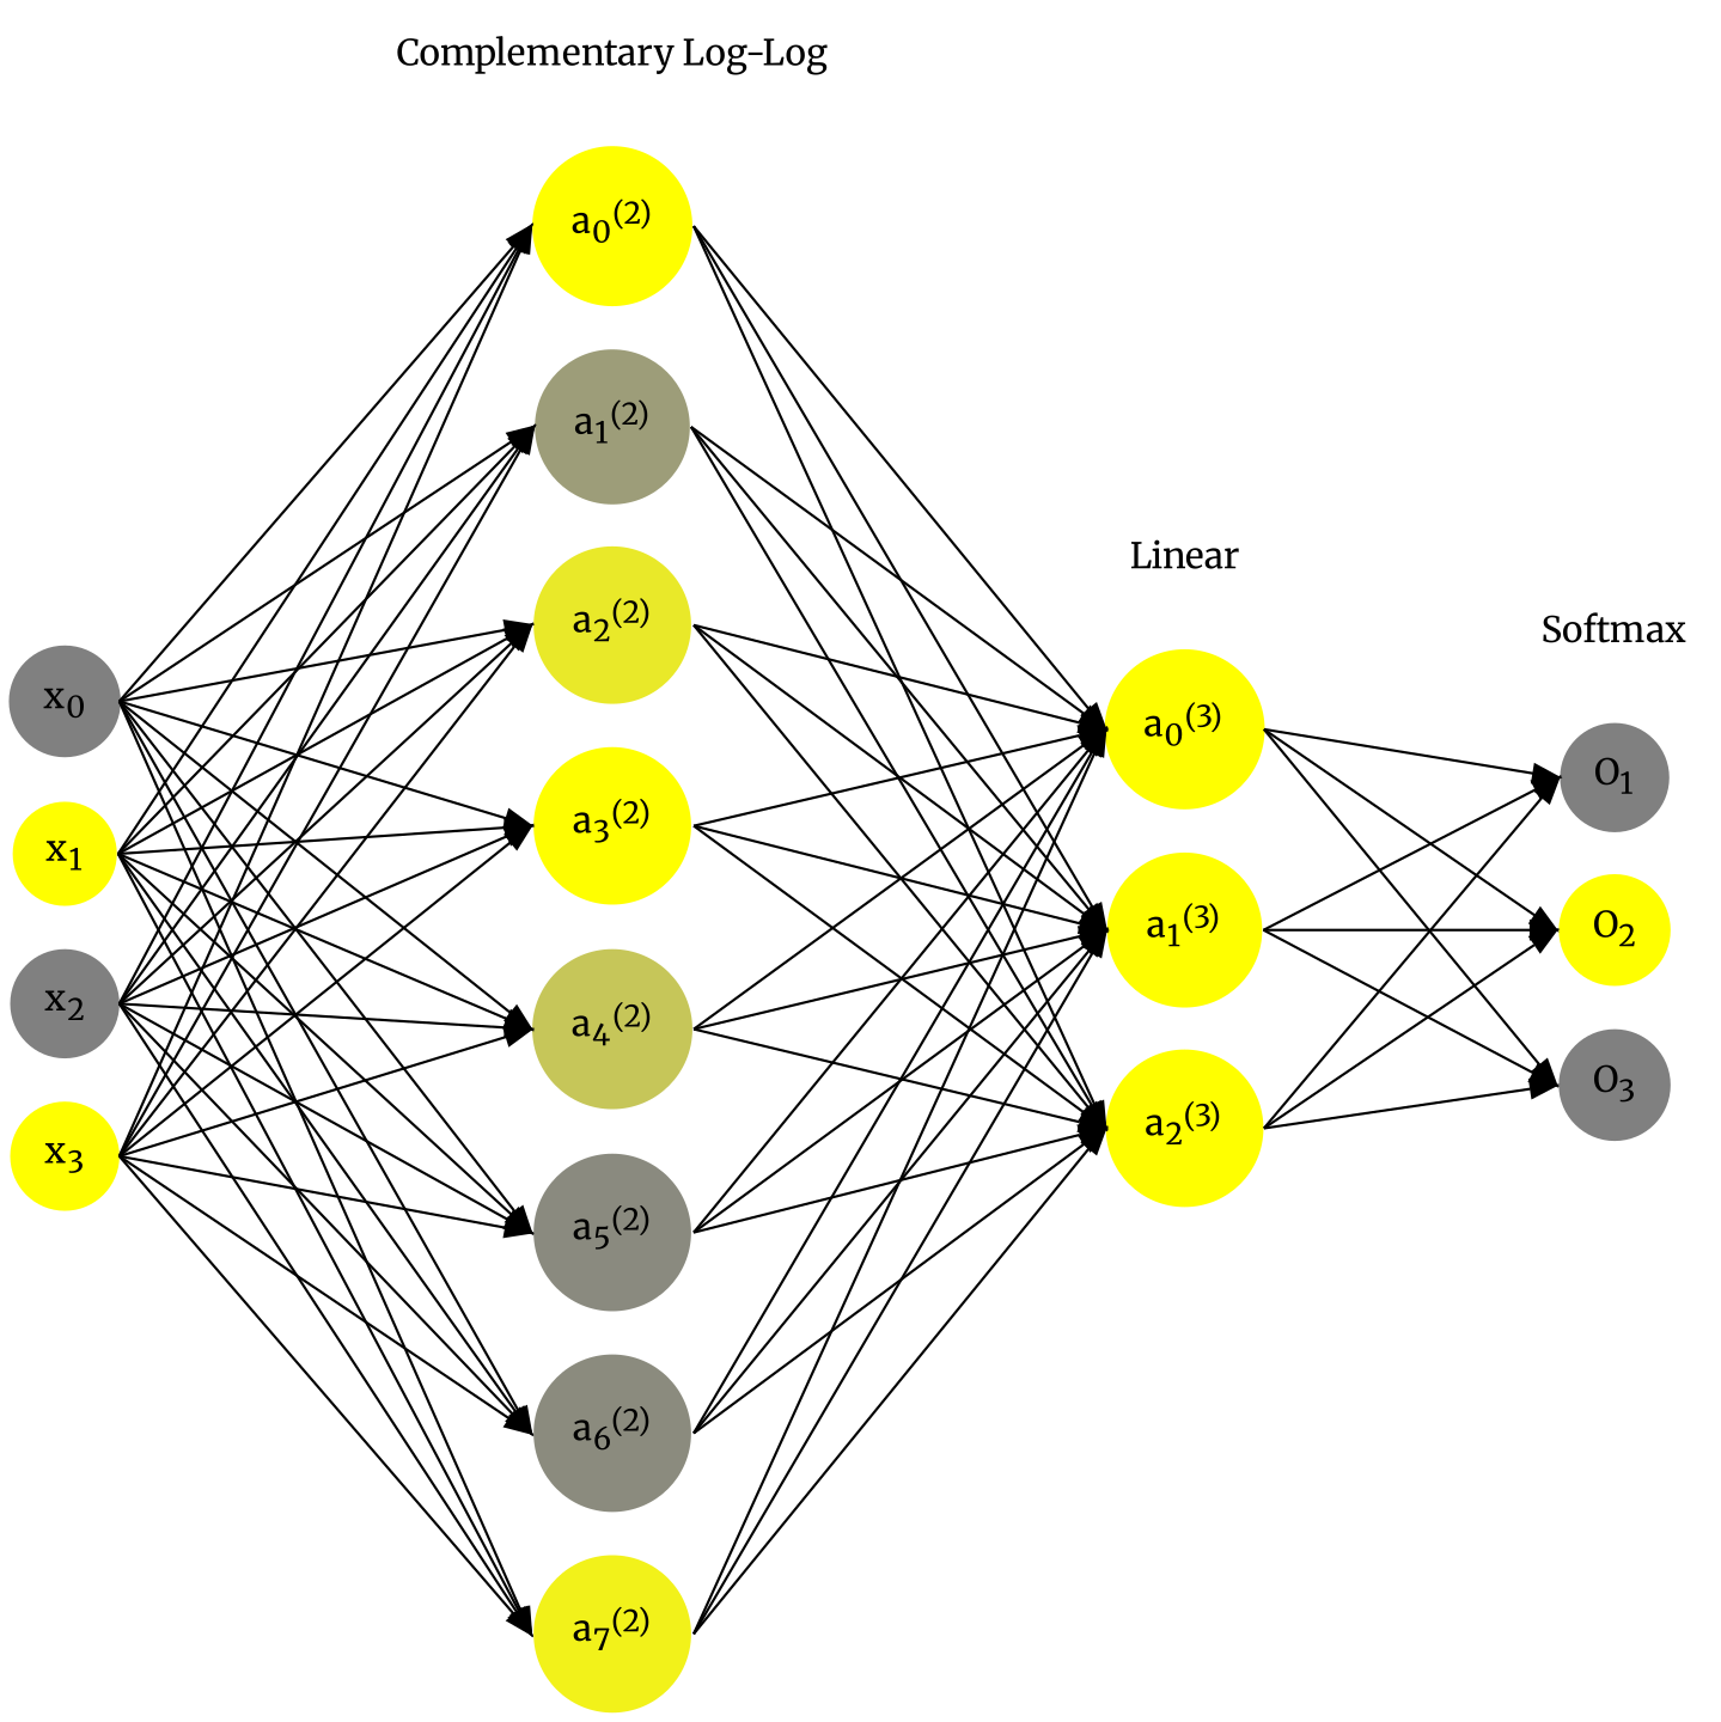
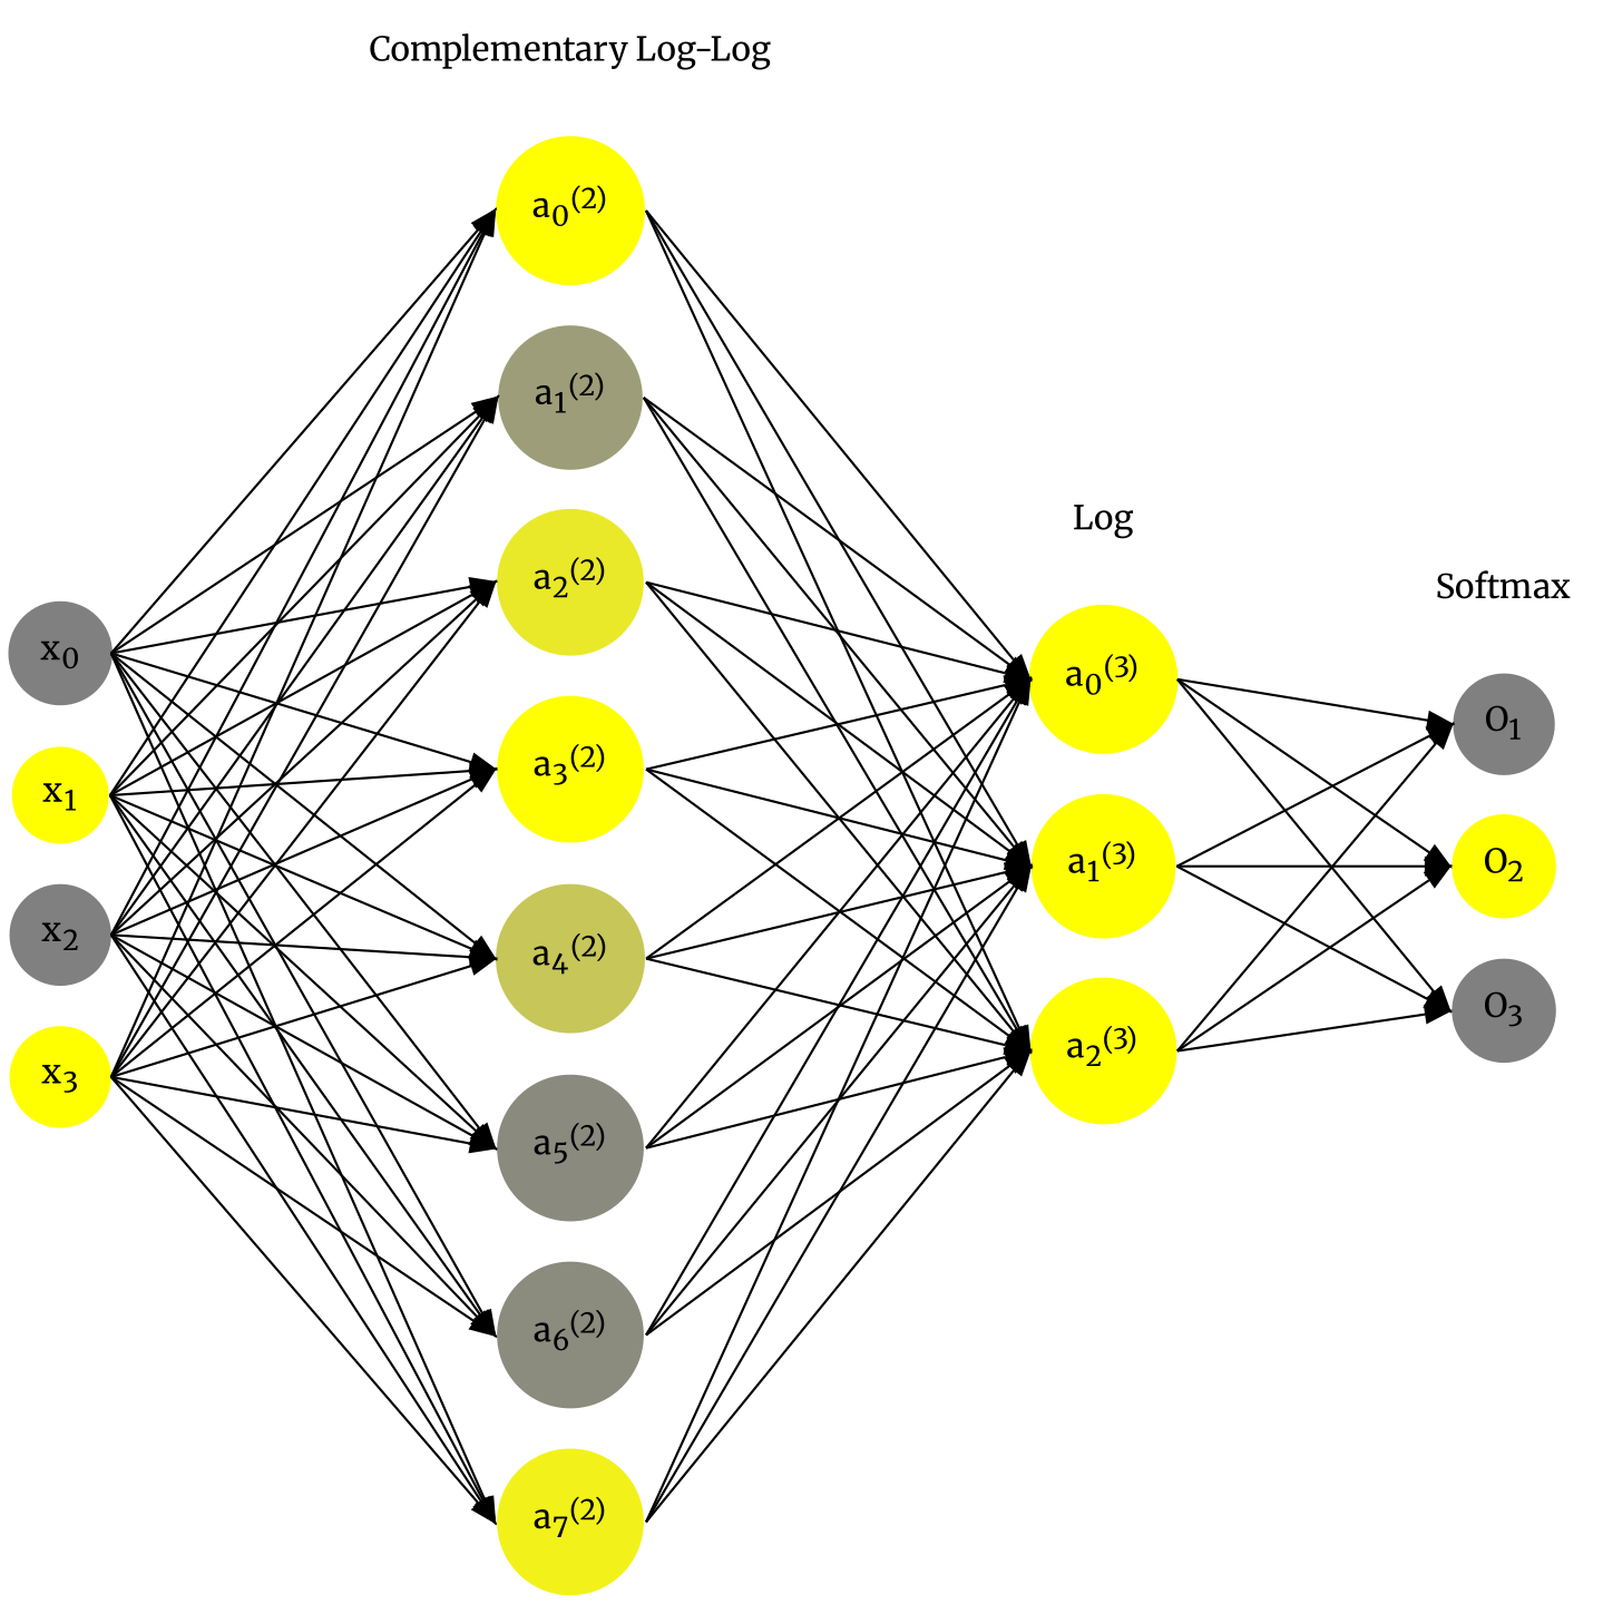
  digraph {
    rankdir=LR
    ranksep=1.4
    splines=false
    fontname=Merriweather
    node [color="0.1667, 0.0, 0.5" fillcolor="0.1667, 0.0, 0.5" shape=circle style=filled fontname=Merriweather]
    edge [headport=w style=solid tailport=e fontname=Merriweather]
    n1 [label=<x<sub>0</sub>>]
    n2 [color="0.1667, 1.0, 1.0" fillcolor="0.1667, 1.0, 1.0" label=<x<sub>1</sub>>]
    n3 [label=<x<sub>2</sub>>]
    n4 [color="0.1667, 1.0, 1.0" fillcolor="0.1667, 1.0, 1.0" label=<x<sub>3</sub>>]
    n5 [color="0.1667, 0.998514, 0.999257" fillcolor="0.1667, 0.998514, 0.999257" label=<a<sub>0</sub><sup>(2)</sup>>]
    n6 [color="0.1667, 0.233068, 0.616534" fillcolor="0.1667, 0.233068, 0.616534" label=<a<sub>1</sub><sup>(2)</sup>>]
    n7 [color="0.1667, 0.821538, 0.910769" fillcolor="0.1667, 0.821538, 0.910769" label=<a<sub>2</sub><sup>(2)</sup>>]
    n8 [color="0.1667, 0.999994, 0.999997" fillcolor="0.1667, 0.999994, 0.999997" label=<a<sub>3</sub><sup>(2)</sup>>]
    n9 [color="0.1667, 0.551348, 0.775674" fillcolor="0.1667, 0.551348, 0.775674" label=<a<sub>4</sub><sup>(2)</sup>>]
    n10 [color="0.1667, 0.079947, 0.539973" fillcolor="0.1667, 0.079947, 0.539973" label=<a<sub>5</sub><sup>(2)</sup>>]
    n11 [color="0.1667, 0.091547, 0.545774" fillcolor="0.1667, 0.091547, 0.545774" label=<a<sub>6</sub><sup>(2)</sup>>]
    n12 [color="0.1667, 0.892544, 0.946272" fillcolor="0.1667, 0.892544, 0.946272" label=<a<sub>7</sub><sup>(2)</sup>>]
    n13 [color="0.1667, 14.170415, 7.585207" fillcolor="0.1667, 14.170415, 7.585207" label=<a<sub>0</sub><sup>(3)</sup>>]
    n14 [color="0.1667, 7.916750, 4.458375" fillcolor="0.1667, 7.916750, 4.458375" label=<a<sub>1</sub><sup>(3)</sup>>]
    n15 [color="0.1667, 5.025893, 3.012946" fillcolor="0.1667, 5.025893, 3.012946" label=<a<sub>2</sub><sup>(3)</sup>>]
    n16 [label=<O<sub>1</sub>>]
    n17 [color="0.1667, 1.0, 1.0" fillcolor="0.1667, 1.0, 1.0" label=<O<sub>2</sub>>]
    n18 [label=<O<sub>3</sub>>]
    n19 [label="Complementary Log-Log" shape=plaintext color="" fillcolor="" style=""]
-   n20 [label=Linear shape=plaintext color="" fillcolor="" style=""]
+   n20 [label=Log shape=plaintext color="" fillcolor="" style=""]
    n21 [label=Softmax shape=plaintext color="" fillcolor="" style=""]
    subgraph sub_1 {
      n1
    }
    subgraph sub_2 {
      n2
    }
    subgraph sub_3 {
      n3
    }
    subgraph sub_4 {
      n4
    }
    subgraph sub_5 {
      n5
    }
    subgraph sub_6 {
      n6
    }
    subgraph sub_7 {
      n7
    }
    subgraph sub_8 {
      n8
    }
    subgraph sub_9 {
      n9
    }
    subgraph sub_10 {
      n10
    }
    subgraph sub_11 {
      n11
    }
    subgraph sub_12 {
      n12
    }
    subgraph sub_13 {
      n13
    }
    subgraph sub_14 {
      n14
    }
    subgraph sub_15 {
      n15
    }
    subgraph sub_16 {
      n16
    }
    subgraph sub_17 {
      n17
    }
    subgraph sub_18 {
      n18
    }
    subgraph sub_19 {
      rank=same
      n1
      n2
      n3
      n4
    }
    subgraph sub_20 {
      rank=same
      n5
      n6
      n7
      n8
      n9
      n10
      n11
      n12
    }
    subgraph sub_21 {
      rank=same
      n13
      n14
      n15
    }
    subgraph sub_22 {
      rank=same
      n16
      n17
      n18
    }
    subgraph sub_23 {
      rank=same
      n5
      n19
    }
    subgraph sub_24 {
      rank=same
      n13
      n20
    }
    subgraph sub_25 {
      rank=same
      n16
      n21
    }
    n1 -> n2 [style=invis]
    n1 -> n5
    n1 -> n6
    n1 -> n7
    n1 -> n8
    n1 -> n9
    n1 -> n10
    n1 -> n11
    n1 -> n12
    n2 -> n3 [style=invis]
    n2 -> n5
    n2 -> n6
    n2 -> n7
    n2 -> n8
    n2 -> n9
    n2 -> n10
    n2 -> n11
    n2 -> n12
    n3 -> n4 [style=invis]
    n3 -> n5
    n3 -> n6
    n3 -> n7
    n3 -> n8
    n3 -> n9
    n3 -> n10
    n3 -> n11
    n3 -> n12
    n4 -> n5
    n4 -> n6
    n4 -> n7
    n4 -> n8
    n4 -> n9
    n4 -> n10
    n4 -> n11
    n4 -> n12
    n5 -> n6 [style=invis]
    n5 -> n13
    n5 -> n14
    n5 -> n15
    n6 -> n7 [style=invis]
    n6 -> n13
    n6 -> n14
    n6 -> n15
    n7 -> n8 [style=invis]
    n7 -> n13
    n7 -> n14
    n7 -> n15
    n8 -> n9 [style=invis]
    n8 -> n13
    n8 -> n14
    n8 -> n15
    n9 -> n10 [style=invis]
    n9 -> n13
    n9 -> n14
    n9 -> n15
    n10 -> n11 [style=invis]
    n10 -> n13
    n10 -> n14
    n10 -> n15
    n11 -> n12 [style=invis]
    n11 -> n13
    n11 -> n14
    n11 -> n15
    n12 -> n13
    n12 -> n14
    n12 -> n15
    n13 -> n14 [style=invis]
    n13 -> n16
    n13 -> n17
    n13 -> n18
    n14 -> n15 [style=invis]
    n14 -> n16
    n14 -> n17
    n14 -> n18
    n15 -> n16
    n15 -> n17
    n15 -> n18
    n16 -> n17 [style=invis]
    n17 -> n18 [style=invis]
    n19 -> n5 [style=invis]
    n20 -> n13 [style=invis]
    n21 -> n16 [style=invis]
  }
